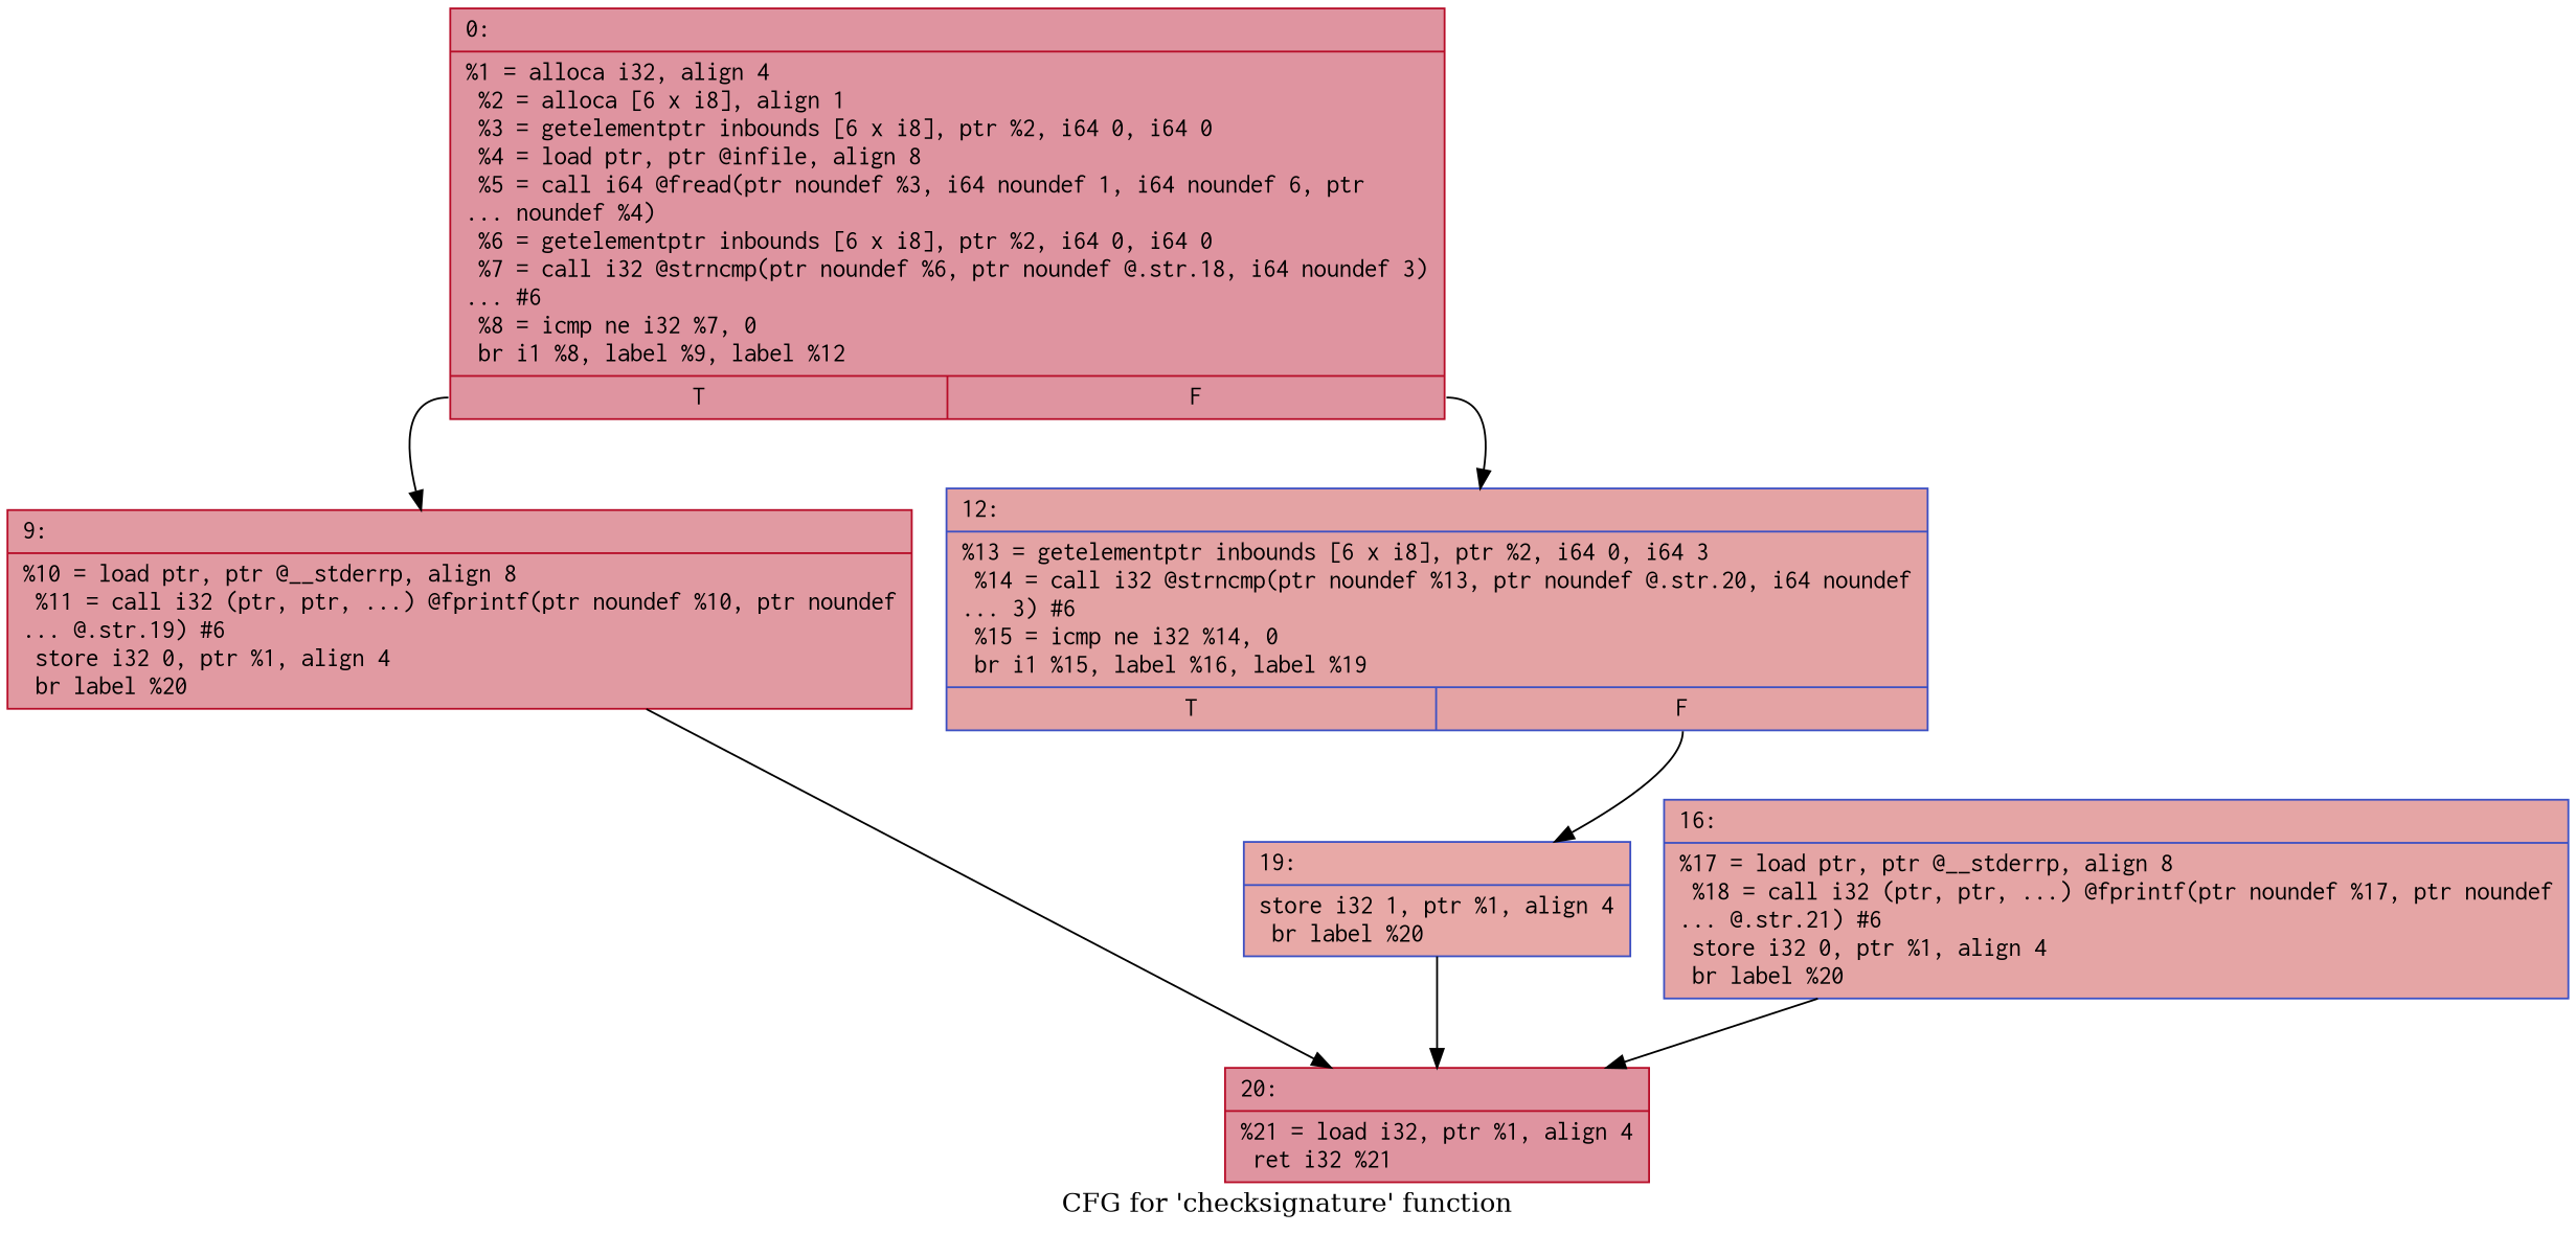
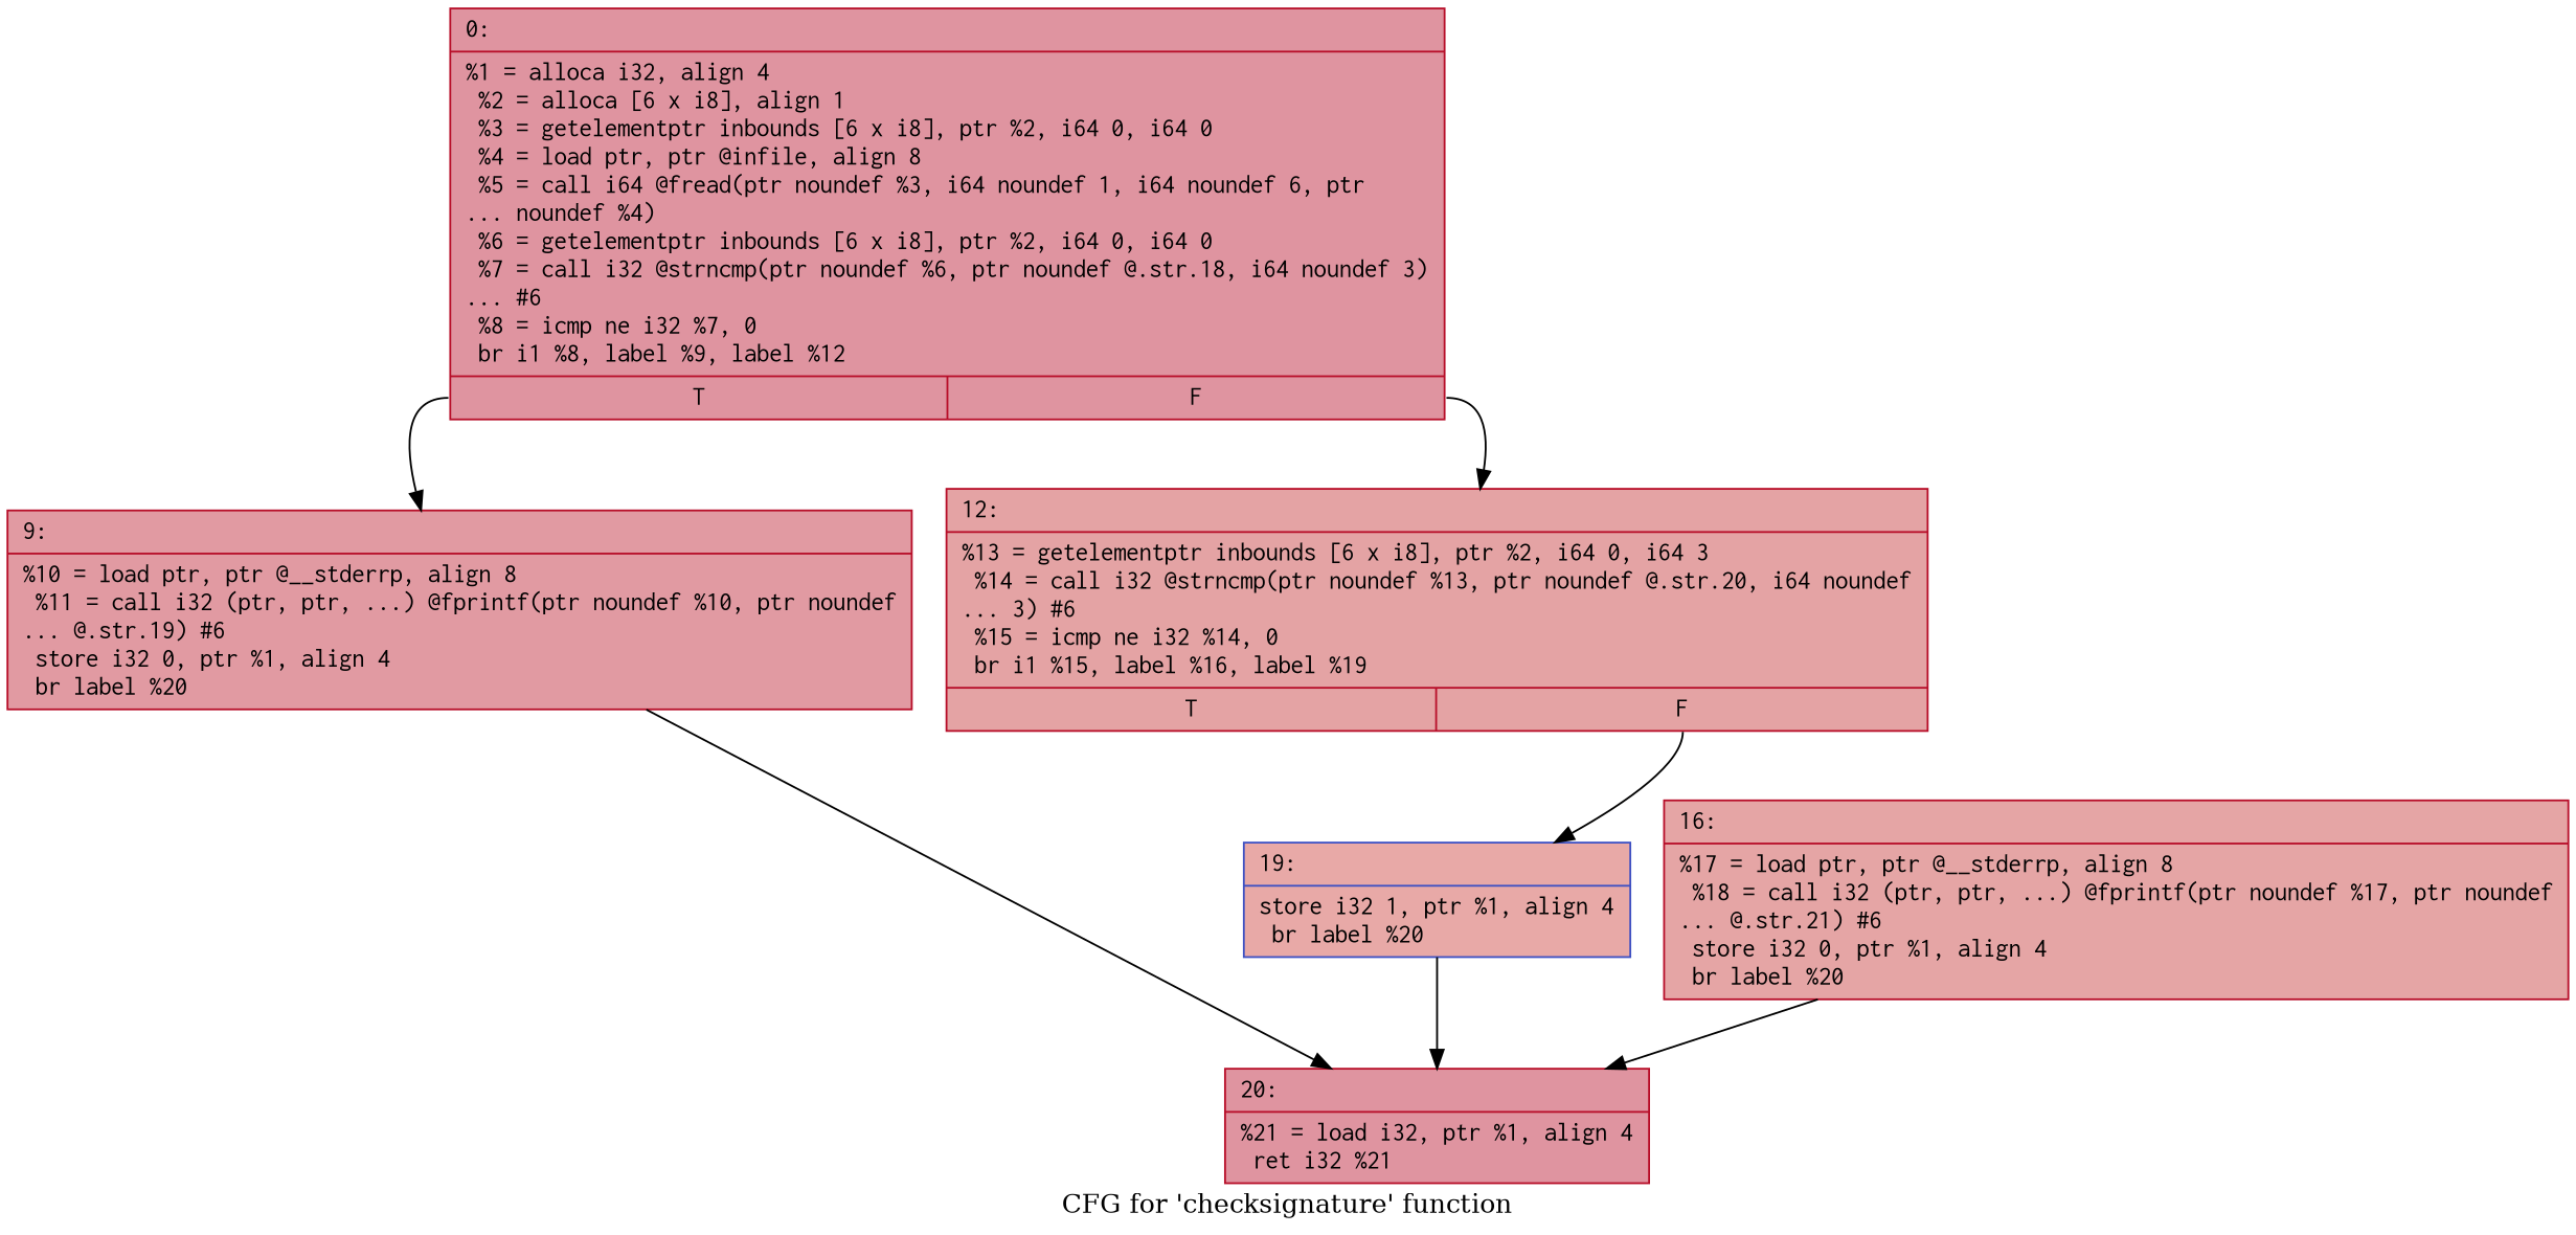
  digraph {
    label="CFG for 'checksignature' function"
    node [color="#b70d28ff" fillcolor="#b70d2870" fontname=Courier shape=record style=filled]
    n1 [label="{0:\l|  %1 = alloca i32, align 4\l  %2 = alloca [6 x i8], align 1\l  %3 = getelementptr inbounds [6 x i8], ptr %2, i64 0, i64 0\l  %4 = load ptr, ptr @infile, align 8\l  %5 = call i64 @fread(ptr noundef %3, i64 noundef 1, i64 noundef 6, ptr\l... noundef %4)\l  %6 = getelementptr inbounds [6 x i8], ptr %2, i64 0, i64 0\l  %7 = call i32 @strncmp(ptr noundef %6, ptr noundef @.str.18, i64 noundef 3)\l... #6\l  %8 = icmp ne i32 %7, 0\l  br i1 %8, label %9, label %12\l|{<s0>T|<s1>F}}"]
    n2 [fillcolor="#bb1b2c70" label="{9:\l|  %10 = load ptr, ptr @__stderrp, align 8\l  %11 = call i32 (ptr, ptr, ...) @fprintf(ptr noundef %10, ptr noundef\l... @.str.19) #6\l  store i32 0, ptr %1, align 4\l  br label %20\l}"]
-   n3 [color="#3d50c3ff" fillcolor="#c32e3170" label="{12:\l|  %13 = getelementptr inbounds [6 x i8], ptr %2, i64 0, i64 3\l  %14 = call i32 @strncmp(ptr noundef %13, ptr noundef @.str.20, i64 noundef\l... 3) #6\l  %15 = icmp ne i32 %14, 0\l  br i1 %15, label %16, label %19\l|{<s0>T|<s1>F}}"]
+   n3 [fillcolor="#c32e3170" label="{12:\l|  %13 = getelementptr inbounds [6 x i8], ptr %2, i64 0, i64 3\l  %14 = call i32 @strncmp(ptr noundef %13, ptr noundef @.str.20, i64 noundef\l... 3) #6\l  %15 = icmp ne i32 %14, 0\l  br i1 %15, label %16, label %19\l|{<s0>T|<s1>F}}"]
    n4 [label="{20:\l|  %21 = load i32, ptr %1, align 4\l  ret i32 %21\l}"]
    n5 [color="#3d50c3ff" fillcolor="#ca3b3770" label="{19:\l|  store i32 1, ptr %1, align 4\l  br label %20\l}"]
-   n6 [color="#3d50c3ff" fillcolor="#c5333470" label="{16:\l|  %17 = load ptr, ptr @__stderrp, align 8\l  %18 = call i32 (ptr, ptr, ...) @fprintf(ptr noundef %17, ptr noundef\l... @.str.21) #6\l  store i32 0, ptr %1, align 4\l  br label %20\l}"]
+   n6 [fillcolor="#c5333470" label="{16:\l|  %17 = load ptr, ptr @__stderrp, align 8\l  %18 = call i32 (ptr, ptr, ...) @fprintf(ptr noundef %17, ptr noundef\l... @.str.21) #6\l  store i32 0, ptr %1, align 4\l  br label %20\l}"]
    n1 -> n2 [tailport=s0]
    n1 -> n3 [tailport=s1]
    n2 -> n4
    n3 -> n5 [tailport=s1]
    n5 -> n4
    n6 -> n4
  }
